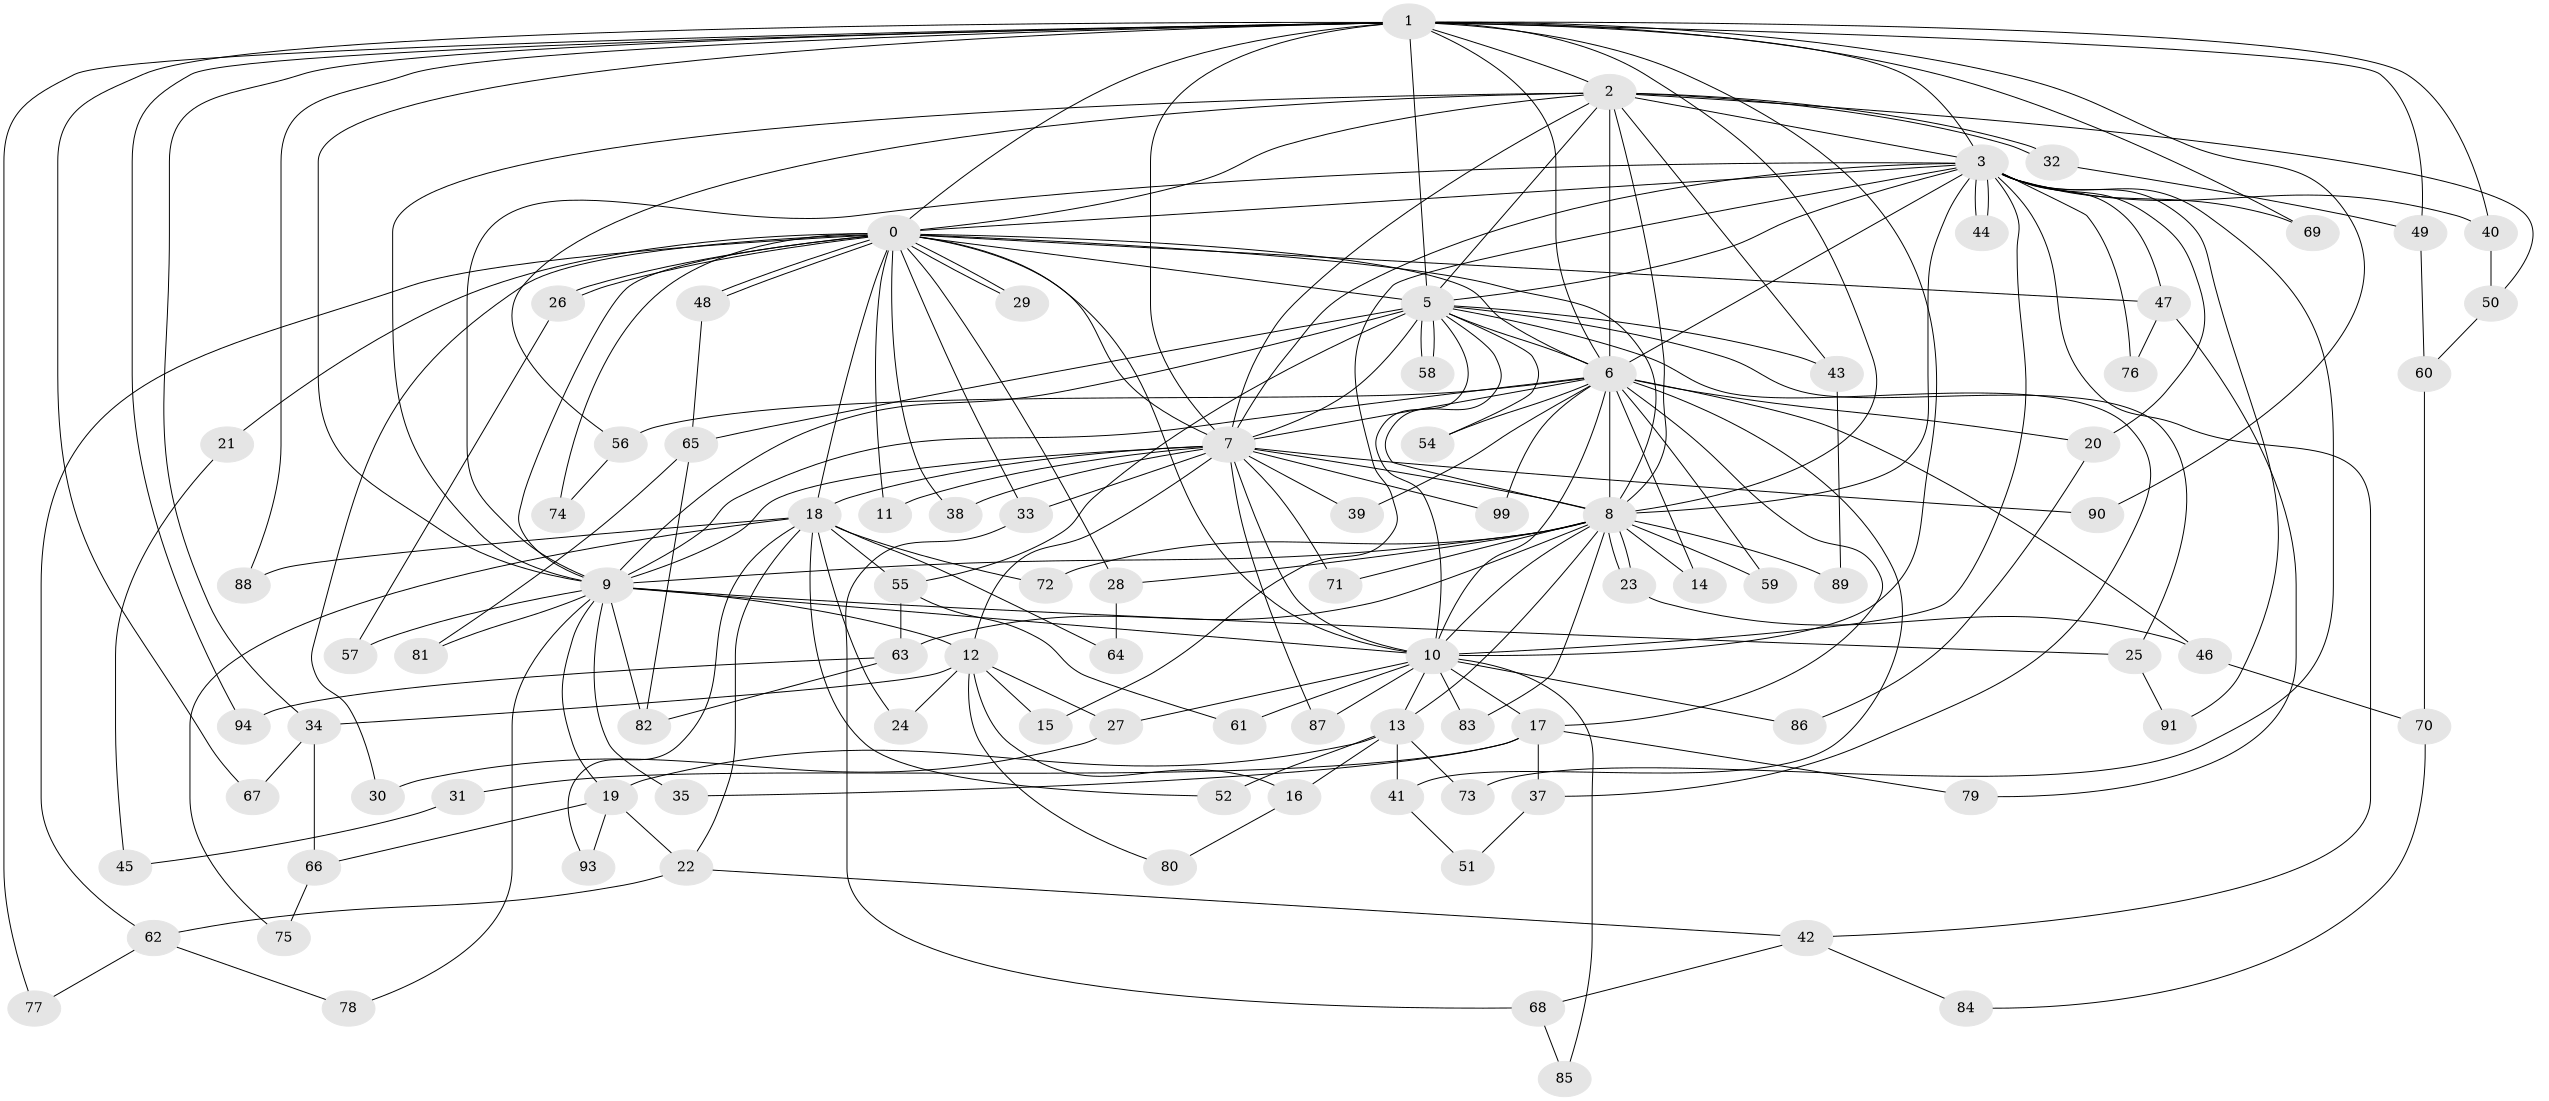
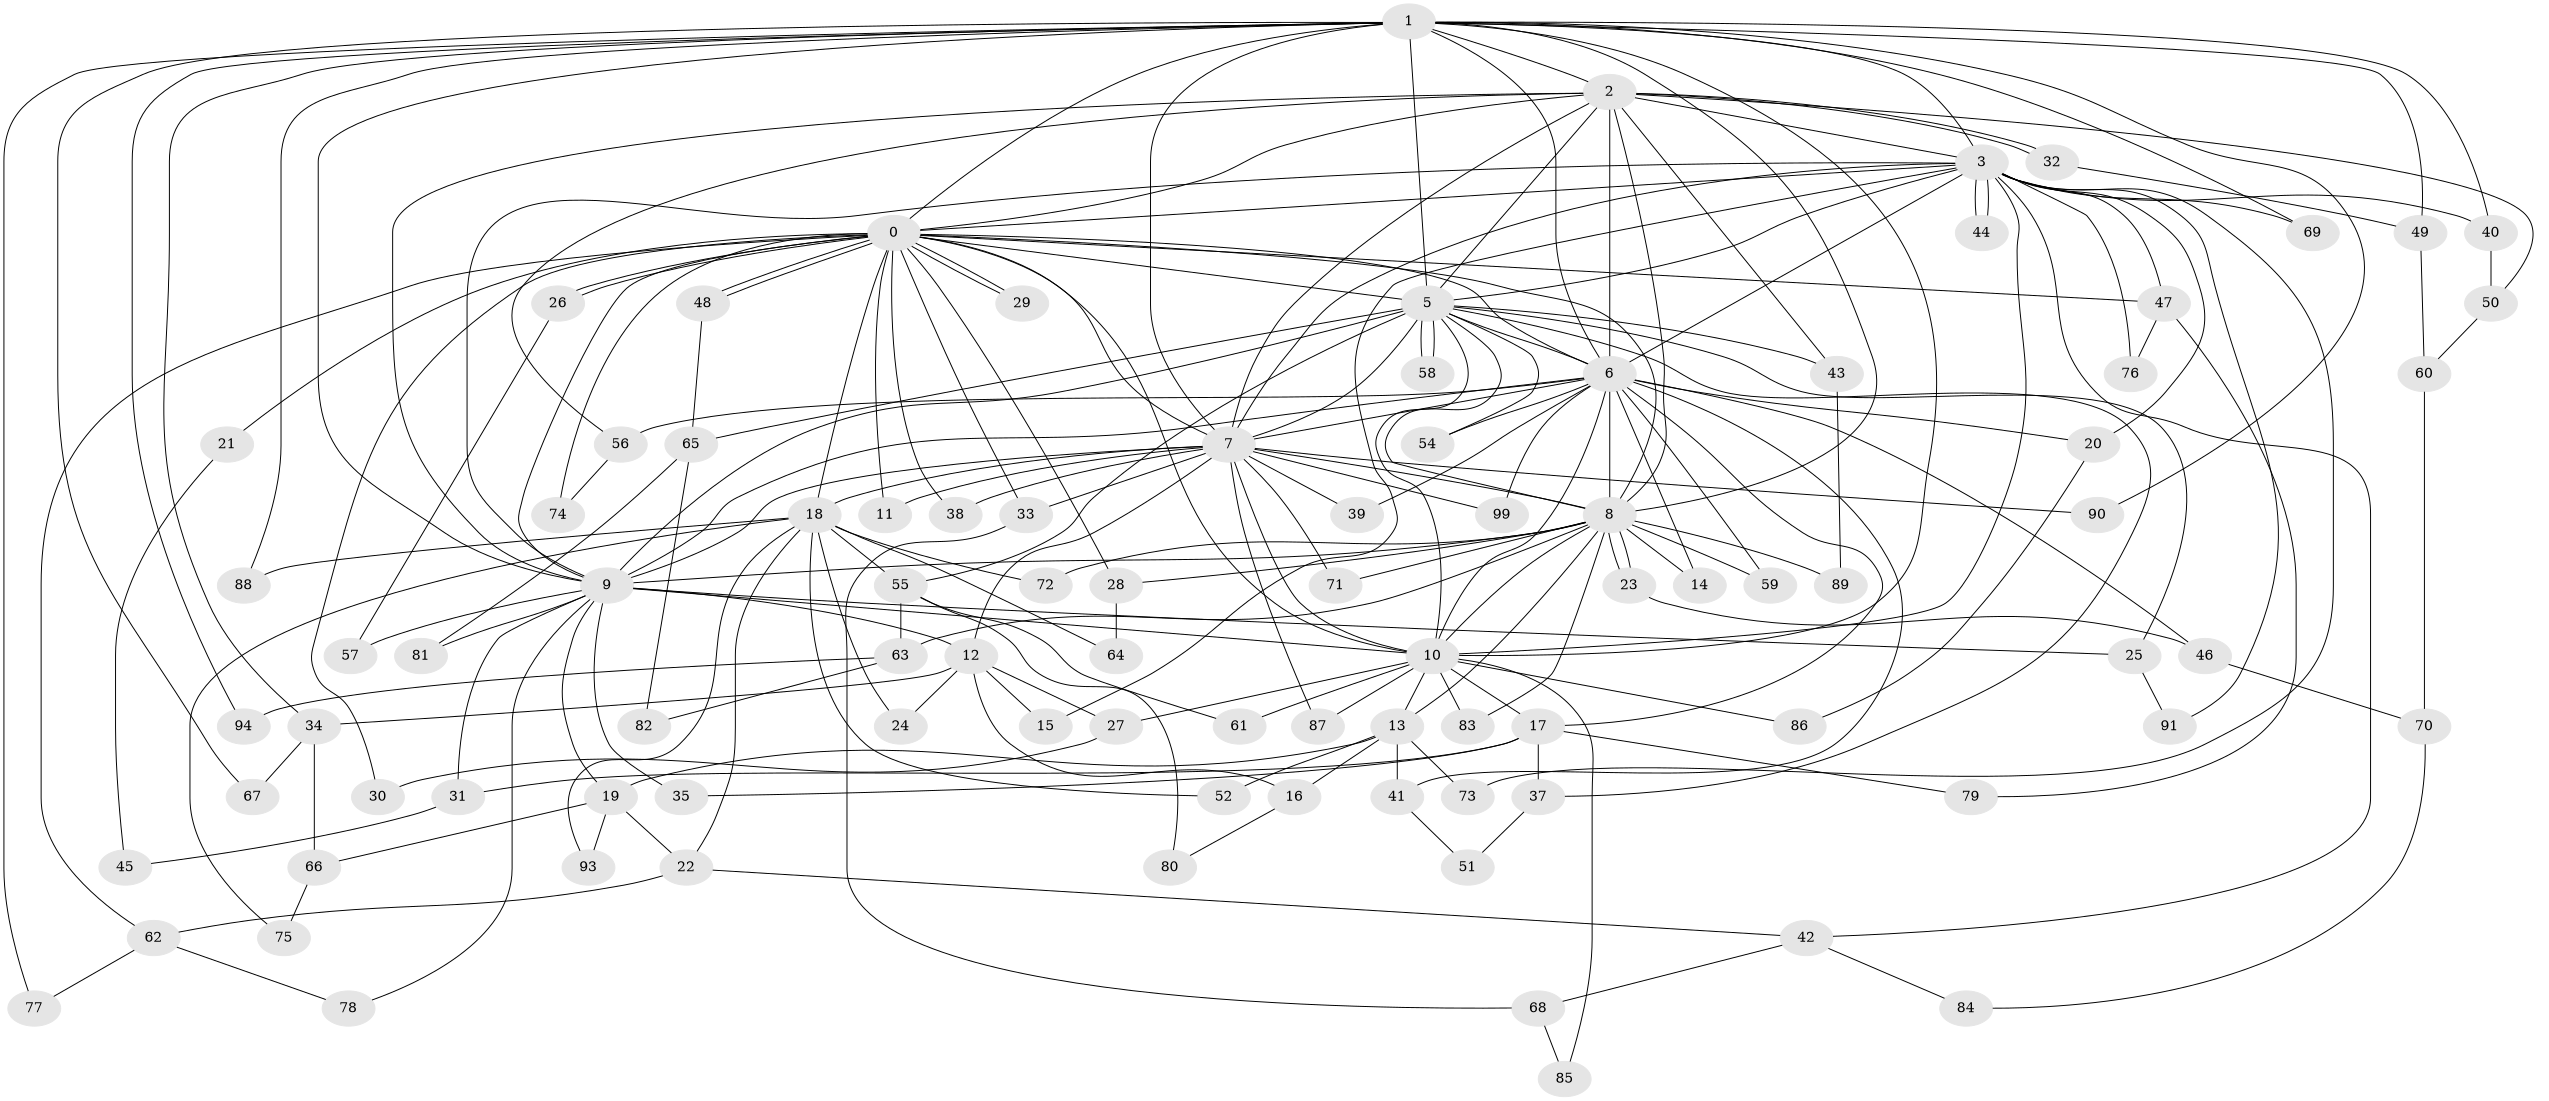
  graph {
    node [color=gray90 style=filled]
    1
    2
    3
    n4 [label=0]
    5
    6
    7
    8
    9
    10
    34
    40
    49
    67
    69
    77
    88
    90
    94
    32
    43
    50
    56
    15
    20
    42
    44
    47
    73
    76
    91
    11
    18
    21
    26
    28
    29
    30
    33
    38
    48
    62
    74
    25
    37
    54
    55
    58
    65
    14
    17
    39
    41
    46
    59
    n56 [label=99]
    12
    71
    87
    13
    23
    63
    72
    83
    89
    19
    31
    35
    57
    78
    81
    27
    61
    85
    86
    66
    60
    68
    84
    79
    24
    52
    22
    64
    75
    93
    45
    51
    82
    70
    16
    80
    1 -- 2
    1 -- 3
    1 -- n4
    1 -- 5
    1 -- 6
    1 -- 7
    1 -- 8
    1 -- 9
    1 -- 10
    1 -- 34
    1 -- 40
    1 -- 49
    1 -- 67
    1 -- 69
    1 -- 77
    1 -- 88
    1 -- 90
    1 -- 94
    2 -- 3
    2 -- n4
    2 -- 5
    2 -- 6
    2 -- 7
    2 -- 8
    2 -- 9
    2 -- 32
    2 -- 32
    2 -- 43
    2 -- 50
    2 -- 56
    3 -- n4
    3 -- 5
    3 -- 6
    3 -- 7
-   3 -- 8
    3 -- 9
    3 -- 10
    3 -- 40
    3 -- 69
    3 -- 15
    3 -- 20
    3 -- 42
    3 -- 44
    3 -- 44
    3 -- 47
    3 -- 73
    3 -- 76
    3 -- 91
    n4 -- 5
    n4 -- 6
    n4 -- 7
    n4 -- 8
    n4 -- 9
    n4 -- 10
    n4 -- 47
    n4 -- 11
    n4 -- 18
    n4 -- 21
    n4 -- 26
    n4 -- 26
    n4 -- 28
    n4 -- 29
    n4 -- 29
    n4 -- 30
    n4 -- 33
    n4 -- 38
    n4 -- 48
    n4 -- 48
    n4 -- 62
    n4 -- 74
    5 -- 6
    5 -- 7
    5 -- 8
    5 -- 9
    5 -- 10
    5 -- 43
    5 -- 25
    5 -- 37
    5 -- 54
    5 -- 55
    5 -- 58
    5 -- 58
    5 -- 65
    6 -- 7
    6 -- 8
    6 -- 9
    6 -- 10
    6 -- 56
    6 -- 20
    6 -- 54
    6 -- 14
    6 -- 17
    6 -- 39
    6 -- 41
    6 -- 46
    6 -- 59
    6 -- n56
    7 -- 8
    7 -- 9
    7 -- 10
    7 -- 90
    7 -- 11
    7 -- 18
    7 -- 33
    7 -- 38
    7 -- 39
    7 -- n56
    7 -- 12
    7 -- 71
    7 -- 87
    8 -- 9
    8 -- 10
    8 -- 28
    8 -- 14
    8 -- 59
    8 -- 71
    8 -- 13
    8 -- 23
    8 -- 23
    8 -- 63
    8 -- 72
    8 -- 83
    8 -- 89
    9 -- 10
    9 -- 25
    9 -- 12
    9 -- 19
-   9 -- 82
+   9 -- 31
    9 -- 35
    9 -- 57
    9 -- 78
    9 -- 81
    10 -- 17
    10 -- 87
    10 -- 13
    10 -- 83
    10 -- 27
    10 -- 61
    10 -- 85
    10 -- 86
    34 -- 67
    34 -- 66
    40 -- 50
    49 -- 60
    32 -- 49
    43 -- 89
    50 -- 60
    56 -- 74
    20 -- 86
    42 -- 68
    42 -- 84
    47 -- 76
    47 -- 79
    18 -- 88
    18 -- 55
    18 -- 72
    18 -- 24
    18 -- 52
    18 -- 22
    18 -- 64
    18 -- 75
    18 -- 93
    21 -- 45
    26 -- 57
    28 -- 64
    33 -- 68
    48 -- 65
    62 -- 77
    62 -- 78
    25 -- 91
    37 -- 51
    55 -- 63
    55 -- 61
    65 -- 81
    65 -- 82
    17 -- 37
    17 -- 31
    17 -- 35
    17 -- 79
    41 -- 51
    46 -- 70
    12 -- 34
    12 -- 15
    12 -- 27
    12 -- 24
    12 -- 16
-   12 -- 80
+   55 -- 80
    13 -- 73
    13 -- 41
    13 -- 19
    13 -- 52
    13 -- 16
    23 -- 46
    63 -- 94
    63 -- 82
    19 -- 66
    19 -- 22
    19 -- 93
    31 -- 45
    27 -- 30
    66 -- 75
    60 -- 70
    68 -- 85
    22 -- 42
    22 -- 62
    70 -- 84
    16 -- 80
  }
